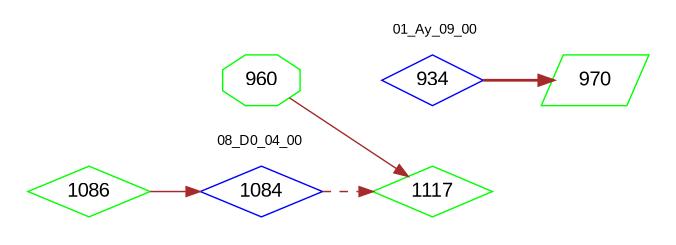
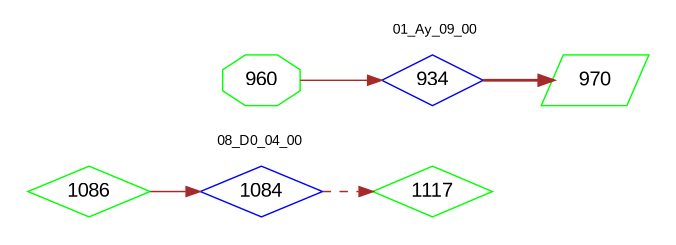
  digraph {
    fontname="Liberation Sans"
    rankdir=LR
    node [color=green fontname="Liberation Sans" shape=diamond]
    edge [color=brown fontname="Liberation Sans" style=solid]
    n1 [label=960 shape=octagon]
    n2 [color=blue label=934]
    n3 [label=970 shape=parallelogram]
    n4 [label=1086]
    n5 [color=blue label=1084]
    n6 [label=1117]
    subgraph cluster_1 {
      color=white
      fontsize=10
      label="01_Ay_09_00"
      n1
      n2
      n3
    }
    subgraph cluster_2 {
      color=white
      fontsize=10
      label="08_D0_04_00"
      n4
      n5
      n6
    }
-   n1 -> n6
+   n1 -> n2
    n2 -> n3 [style=bold]
    n4 -> n5
    n5 -> n6 [style=dashed]
  }
